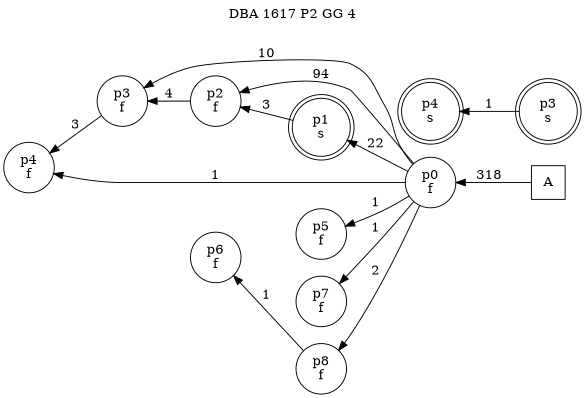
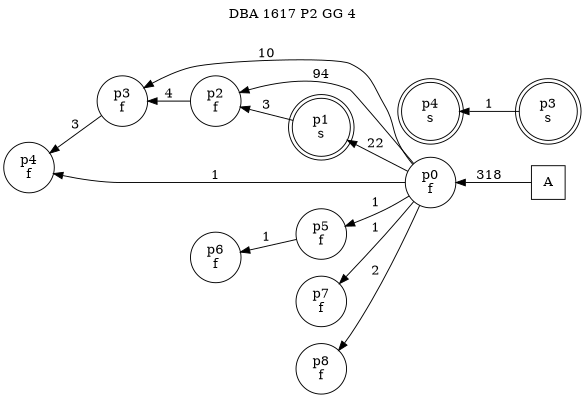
  digraph {
    label=" DBA 1617 P2 GG 4 "
    labelloc=tl
    rankdir=RL
    node [shape=circle]
    n1 [label=A shape=square]
    n2 [label="p0\nf"]
    n3 [label="p1\ns" shape=doublecircle]
    n4 [label="p3\nf"]
    n5 [label="p2\nf"]
    n6 [label="p4\nf"]
    n7 [label="p5\nf"]
    n8 [label="p7\nf"]
    n9 [label="p8\nf"]
    n10 [label="p6\nf"]
    n11 [label="p3\ns" shape=doublecircle]
    n12 [label="p4\ns" shape=doublecircle]
    n1 -> n2 [label=318]
    n2 -> n3 [label=22]
    n2 -> n4 [label=10]
    n2 -> n5 [label=94]
    n2 -> n6 [label=1]
    n2 -> n7 [label=1]
    n2 -> n8 [label=1]
    n2 -> n9 [label=2]
    n3 -> n5 [label=3]
    n4 -> n6 [label=3]
    n5 -> n4 [label=4]
-   n9 -> n10 [label=1]
+   n7 -> n10 [label=1]
    n11 -> n12 [label=1]
  }
